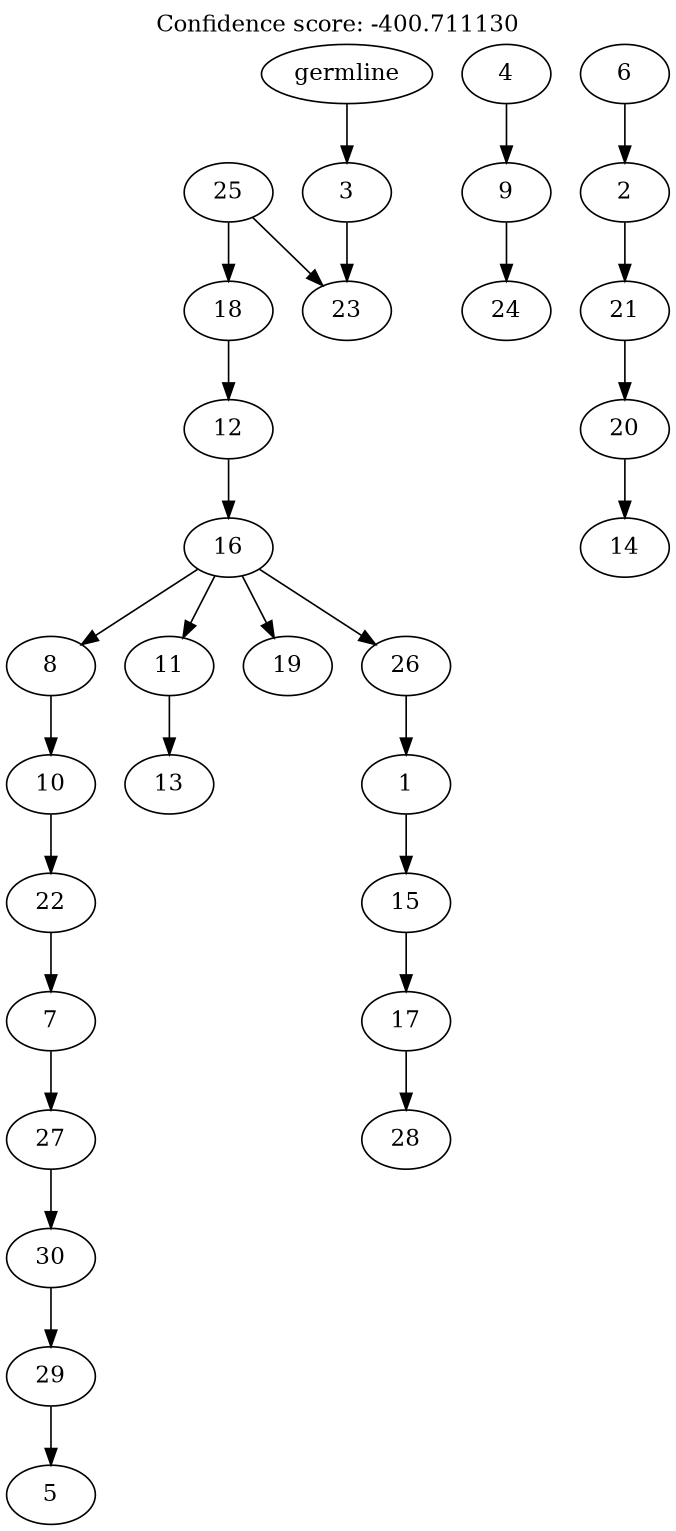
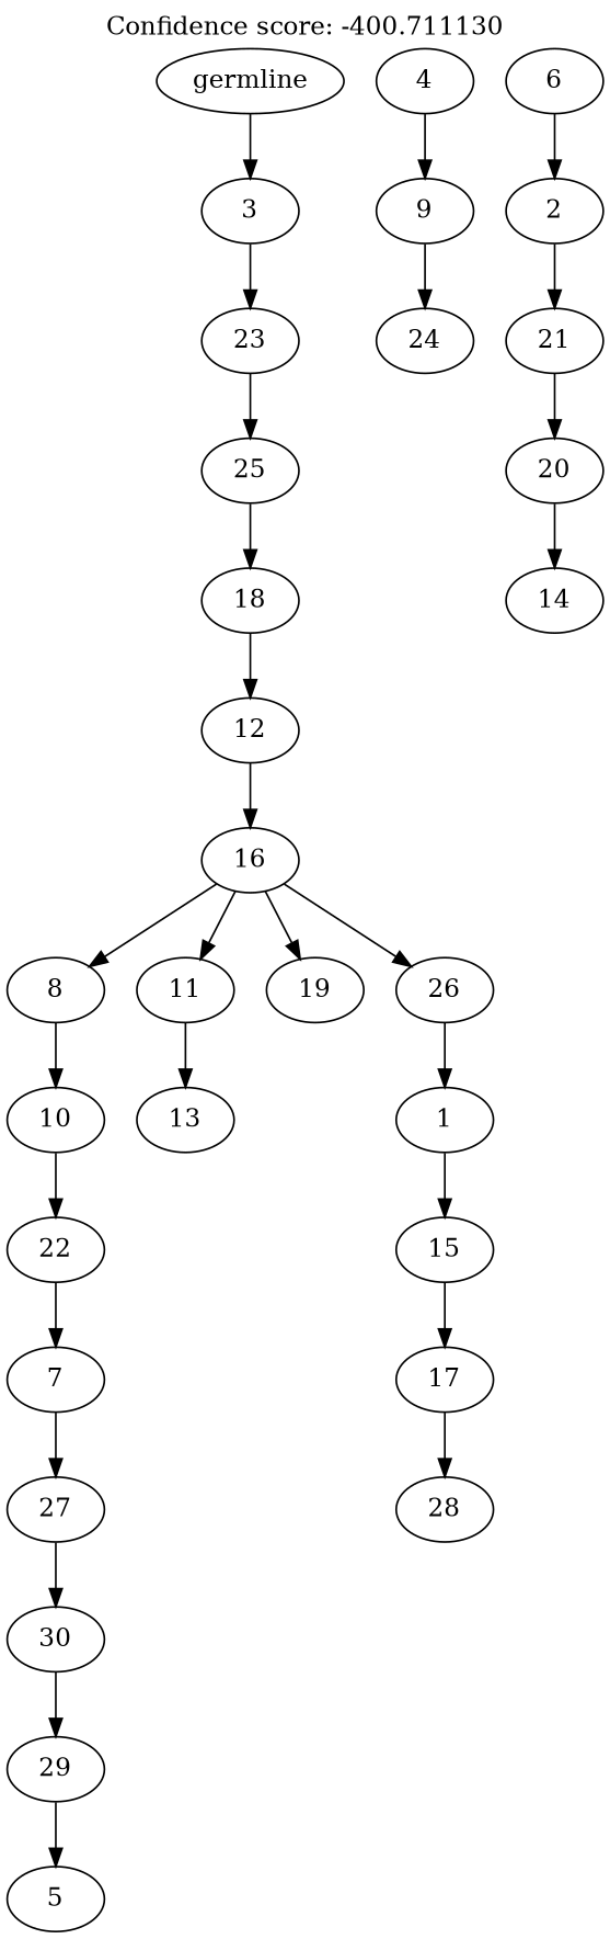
  digraph {
    label="Confidence score: -400.711130"
    labelloc=t
    n1 [label=29]
    n2 [label=5]
    n3 [label=30]
    n4 [label=27]
    n5 [label=7]
    n6 [label=22]
    n7 [label=10]
    n8 [label=8]
    n9 [label=11]
    n10 [label=13]
    n11 [label=9]
    n12 [label=24]
    n13 [label=4]
    n14 [label=19]
    n15 [label=17]
    n16 [label=28]
    n17 [label=15]
    n18 [label=1]
    n19 [label=26]
    n20 [label=20]
    n21 [label=14]
    n22 [label=21]
    n23 [label=2]
    n24 [label=6]
    n25 [label=16]
    n26 [label=12]
    n27 [label=18]
    n28 [label=25]
    n29 [label=23]
    n30 [label=3]
    n31 [label=germline]
    n1 -> n2
    n3 -> n1
    n4 -> n3
    n5 -> n4
    n6 -> n5
    n7 -> n6
    n8 -> n7
    n9 -> n10
    n11 -> n12
    n13 -> n11
    n15 -> n16
    n17 -> n15
    n18 -> n17
    n19 -> n18
    n20 -> n21
    n22 -> n20
    n23 -> n22
    n24 -> n23
    n25 -> n8
    n25 -> n9
    n25 -> n14
    n25 -> n19
    n26 -> n25
    n27 -> n26
    n28 -> n27
-   n28 -> n29
+   n29 -> n28
    n30 -> n29
    n31 -> n30
  }
